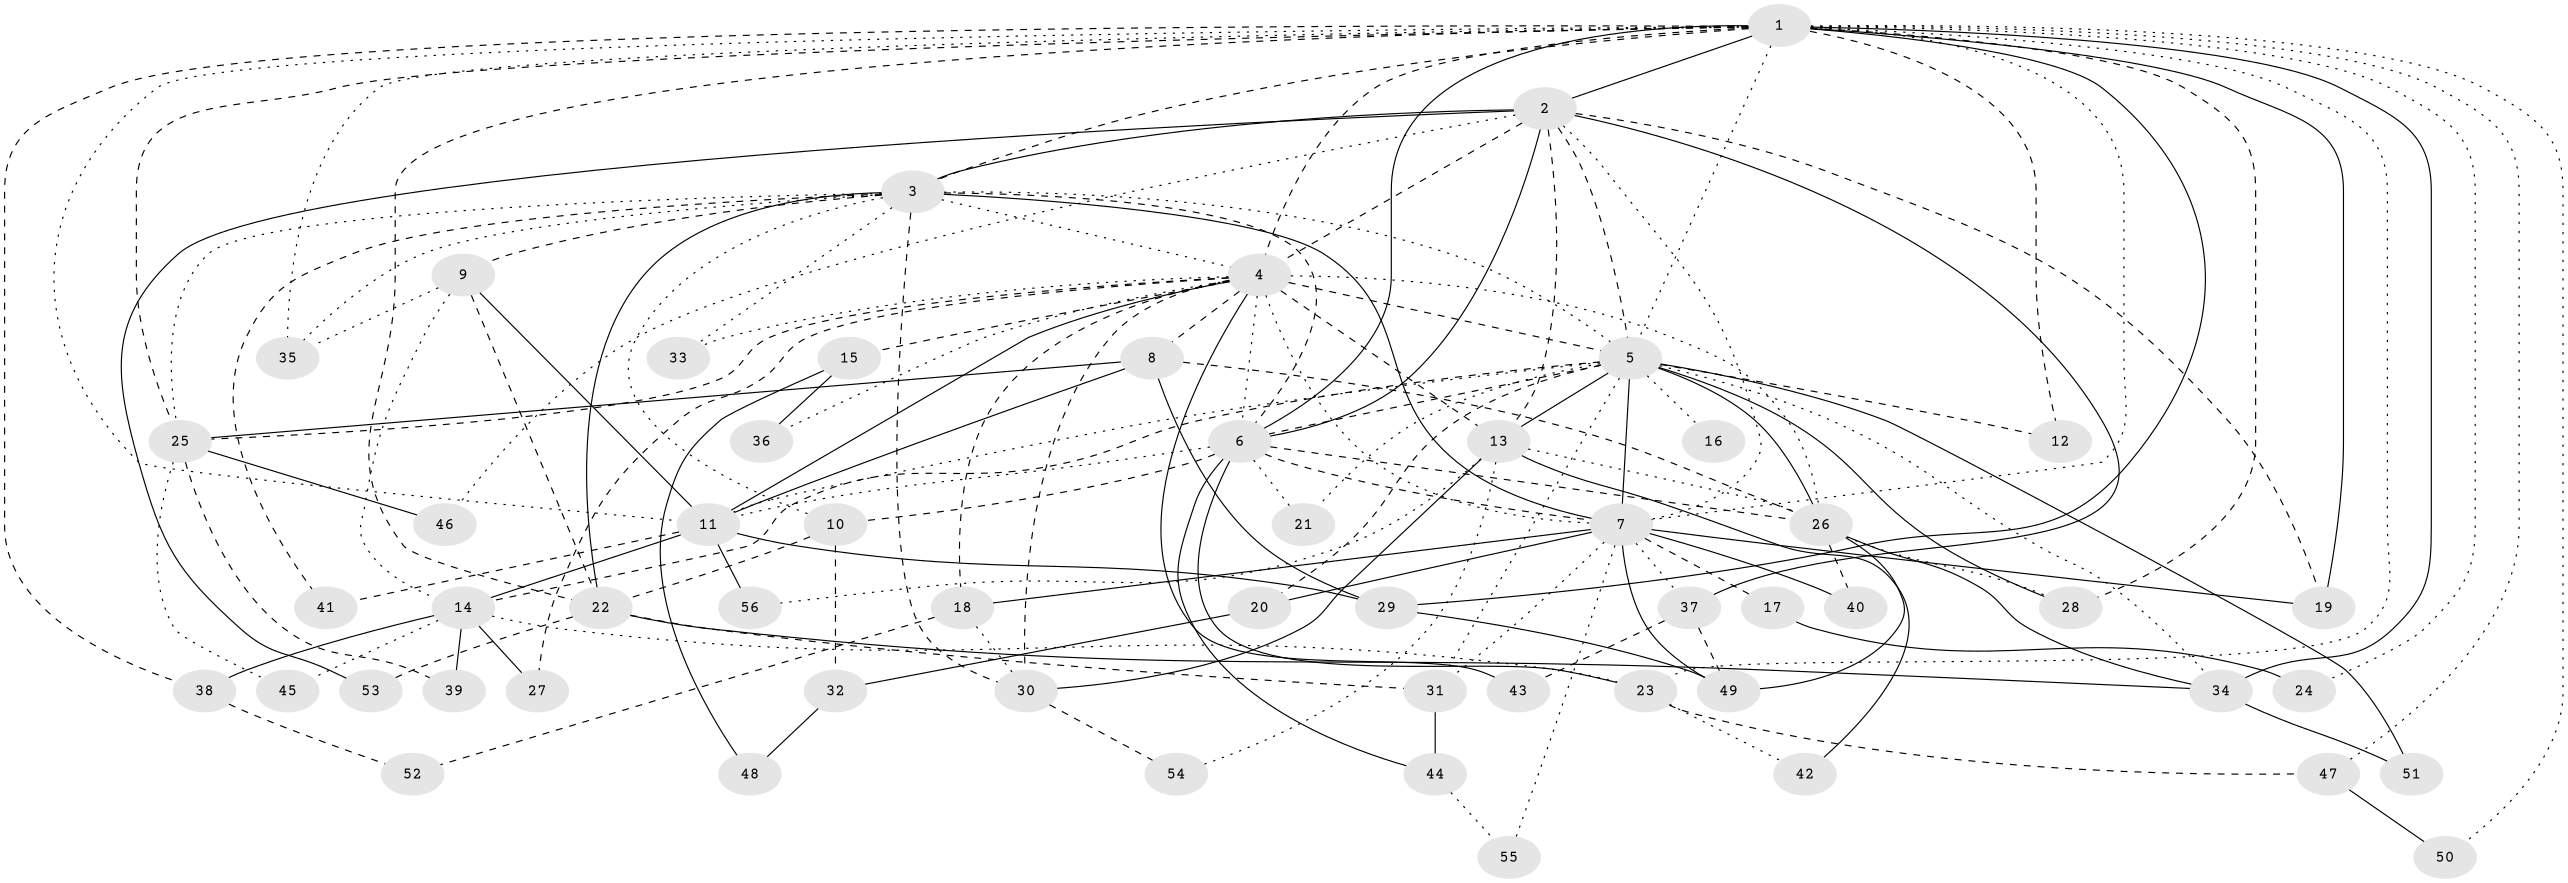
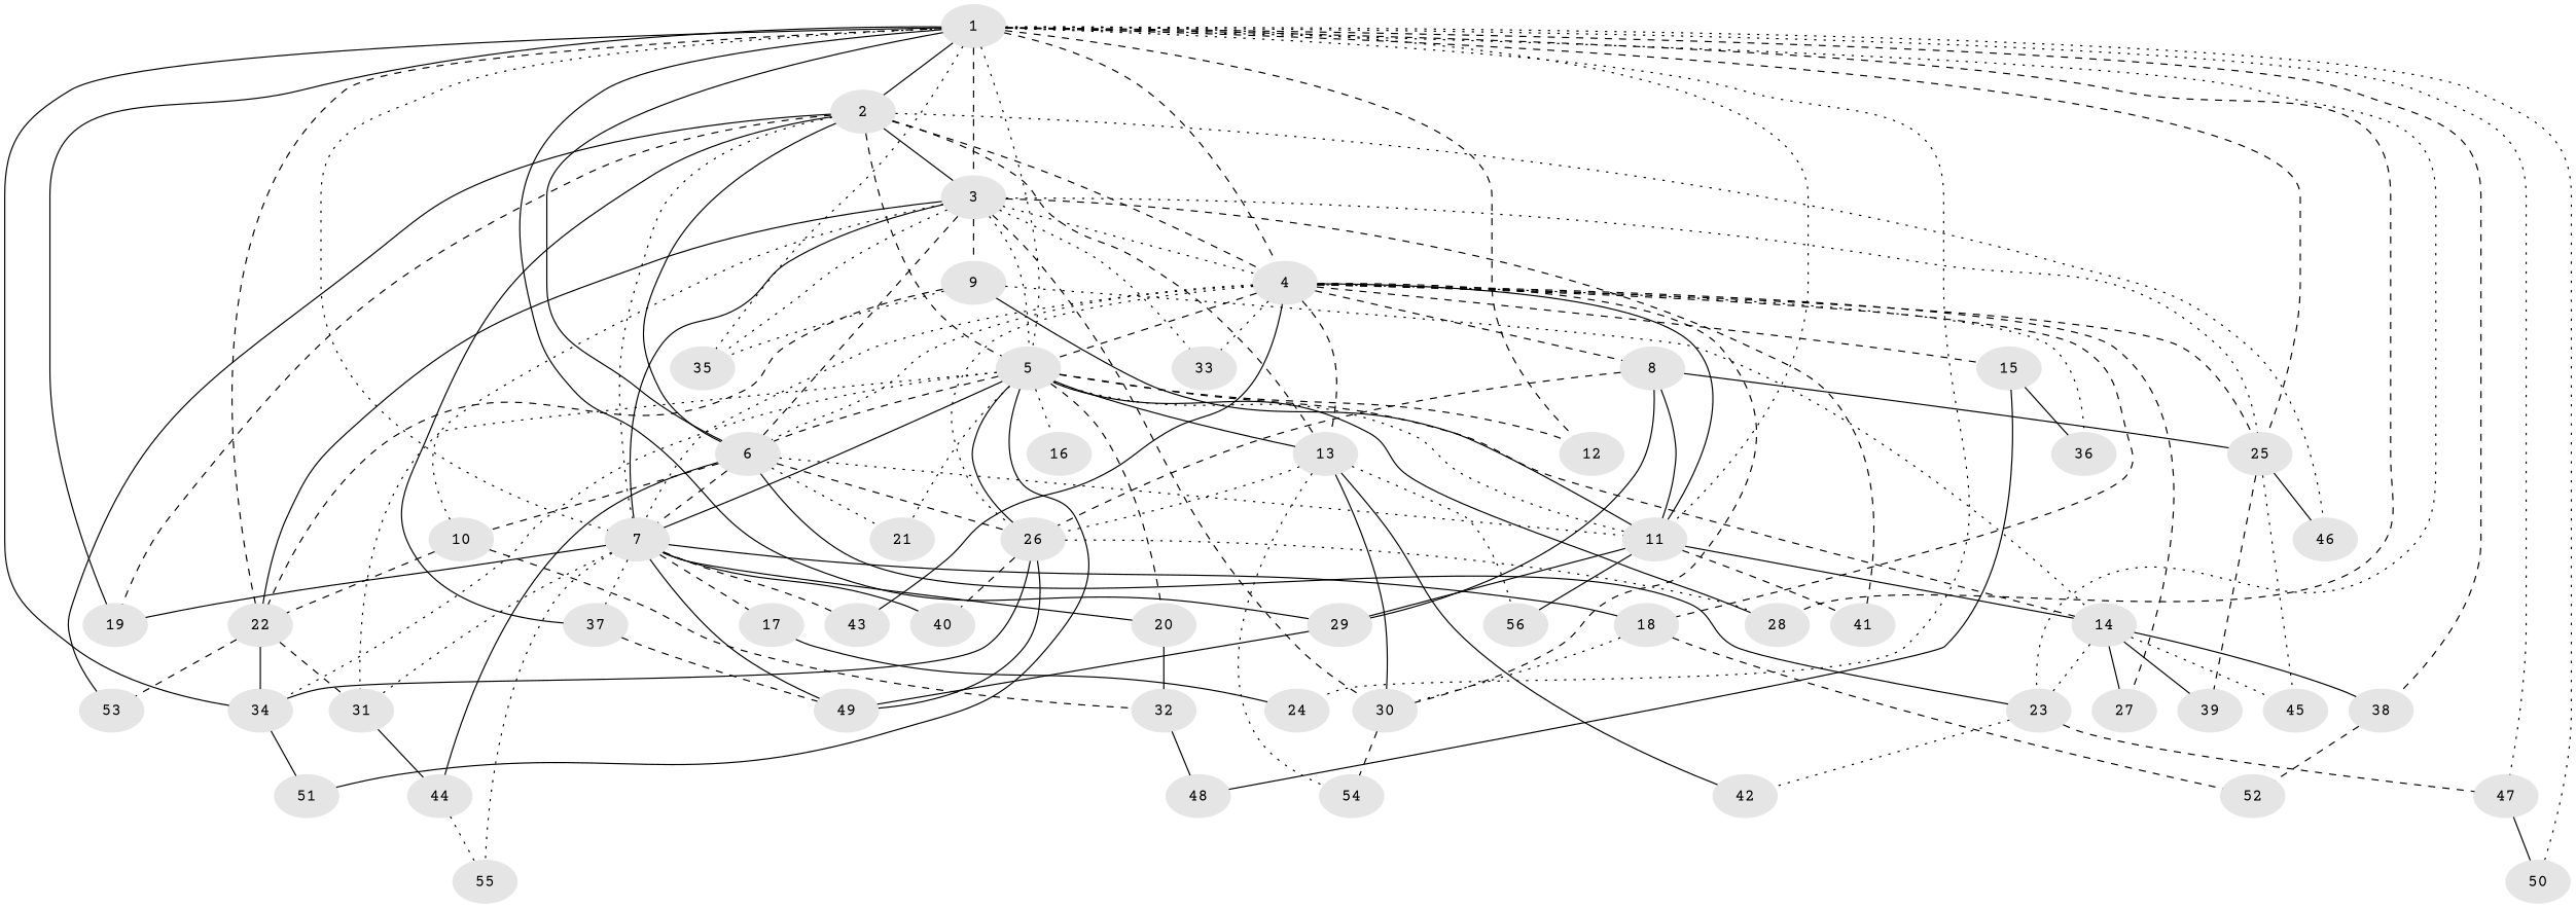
  graph {
    fontname="Courier Prime"
    node [color=gray90 fontname="Courier Prime" style=filled]
    edge [fontname="Courier Prime" style=solid weight=1.0]
    1
    2
    3
    4
    5
    6
    7
    11
    12
    19
    22
    23
    24
    25
    28
    29
    34
    35
    38
    47
    50
    13
    37
    46
    53
    9
    10
    30
    33
    41
    8
    15
    18
    26
    27
    36
    43
    14
    16
    20
    21
    51
    31
    44
    17
    40
    49
    55
    56
    42
    39
    45
    52
    54
    32
    48
    1 -- 2 [weight=2.0]
    1 -- 3 [style=dashed weight=5.0]
    1 -- 4 [style=dashed weight=6.0]
    1 -- 5 [style=dotted weight=4.0]
    1 -- 6 [weight=3.0]
    1 -- 7 [style=dotted weight=3.0]
    1 -- 11 [style=dotted]
    1 -- 12 [style=dashed]
    1 -- 19 [weight=3.0]
    1 -- 22 [style=dashed]
    1 -- 23 [style=dotted]
    1 -- 24 [style=dotted]
    1 -- 25 [style=dashed]
    1 -- 28 [style=dashed weight=2.0]
    1 -- 29
    1 -- 34 [weight=3.0]
    1 -- 35 [style=dotted]
    1 -- 38 [style=dashed]
    1 -- 47 [style=dotted]
    1 -- 50 [style=dotted]
    2 -- 3 [weight=3.0]
    2 -- 4 [style=dashed weight=2.0]
    2 -- 5 [style=dashed]
    2 -- 6
    2 -- 7 [style=dotted weight=2.0]
    2 -- 19 [style=dashed]
    2 -- 13 [style=dashed]
    2 -- 37
    2 -- 46 [style=dotted]
    2 -- 53
    3 -- 4 [style=dotted weight=4.0]
    3 -- 5 [style=dotted weight=2.0]
    3 -- 6 [style=dashed weight=2.0]
    3 -- 7 [weight=2.0]
    3 -- 22 [weight=3.0]
    3 -- 25 [style=dotted weight=2.0]
    3 -- 35 [style=dotted]
    3 -- 9 [style=dashed weight=6.0]
    3 -- 10 [style=dotted]
    3 -- 30 [style=dashed]
    3 -- 33 [style=dotted]
    3 -- 41 [style=dashed]
    4 -- 5 [style=dashed weight=2.0]
    4 -- 6 [style=dotted weight=2.0]
    4 -- 7 [style=dotted weight=3.0]
    4 -- 11
    4 -- 25 [style=dashed]
    4 -- 13 [style=dashed]
    4 -- 30 [style=dashed]
    4 -- 33 [style=dotted weight=2.0]
    4 -- 8 [style=dashed]
    4 -- 15 [style=dashed weight=2.0]
    4 -- 18 [style=dashed]
    4 -- 26 [style=dotted]
    4 -- 27 [style=dashed]
    4 -- 36 [style=dotted]
    4 -- 43
    5 -- 6 [style=dashed weight=2.0]
    5 -- 7
    5 -- 11 [style=dotted]
    5 -- 12 [style=dashed]
    5 -- 28
    5 -- 34 [style=dotted]
    5 -- 13
    5 -- 26
    5 -- 14 [style=dashed]
    5 -- 16 [style=dotted]
    5 -- 20 [style=dashed]
    5 -- 21 [style=dotted]
    5 -- 51
    5 -- 31 [style=dotted]
    6 -- 7 [style=dashed weight=2.0]
    6 -- 11 [style=dotted]
    6 -- 23
    6 -- 10 [style=dashed]
    6 -- 26 [style=dashed]
    6 -- 21 [style=dotted]
    6 -- 44
    7 -- 19
    7 -- 37 [style=dotted]
    7 -- 18
-   37 -- 43 [style=dashed]
+   7 -- 43 [style=dashed]
    7 -- 20
    7 -- 31 [style=dotted]
    7 -- 17 [style=dashed]
    7 -- 40
    7 -- 49
    7 -- 55 [style=dotted]
    11 -- 29
    11 -- 41 [style=dashed]
    11 -- 14
    11 -- 56
    22 -- 34
    22 -- 53 [style=dashed]
    22 -- 31 [style=dashed]
    23 -- 47 [style=dashed]
    23 -- 42 [style=dotted]
    25 -- 46
    25 -- 39 [style=dashed]
    25 -- 45 [style=dotted]
    29 -- 49
    34 -- 51
    38 -- 52 [style=dashed]
    47 -- 50
    13 -- 30
    13 -- 26 [style=dotted]
    13 -- 56 [style=dotted]
    13 -- 42
    13 -- 54 [style=dotted]
    37 -- 49 [style=dashed]
    9 -- 11
    9 -- 22 [style=dashed]
    9 -- 35 [style=dotted]
    9 -- 14 [style=dotted]
    10 -- 22 [style=dashed]
    10 -- 32 [style=dashed]
    30 -- 54 [style=dashed]
    8 -- 11
    8 -- 25
    8 -- 29
    8 -- 26 [style=dashed]
    15 -- 36
    15 -- 48
    18 -- 30 [style=dotted]
    18 -- 52 [style=dashed]
    26 -- 28 [style=dotted]
    26 -- 34
    26 -- 40 [style=dashed]
    26 -- 49
    14 -- 23 [style=dotted]
    14 -- 38
    14 -- 27
    14 -- 39
    14 -- 45 [style=dotted]
    20 -- 32
    31 -- 44
    44 -- 55 [style=dotted]
    17 -- 24
    32 -- 48
  }
